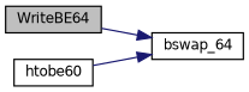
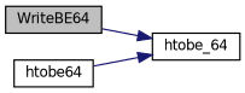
  digraph {
    rankdir=LR
    node [color=black fillcolor=white fontname=Helvetica fontsize=10 shape=record style=filled]
    edge [color=midnightblue fontname=Helvetica fontsize=10 labelfontname=Helvetica labelfontsize=10 style=solid]
    n1 [fillcolor=grey75 fontcolor=black height=0.2 label=WriteBE64 width=0.4]
-   n2 [height=0.2 label=bswap_64 width=0.4]
-   n3 [height=0.2 label=htobe60 width=0.4]
+   n2 [height=0.2 label=htobe_64 width=0.4]
+   n3 [height=0.2 label=htobe64 width=0.4]
    n1 -> n2
    n3 -> n2
  }
